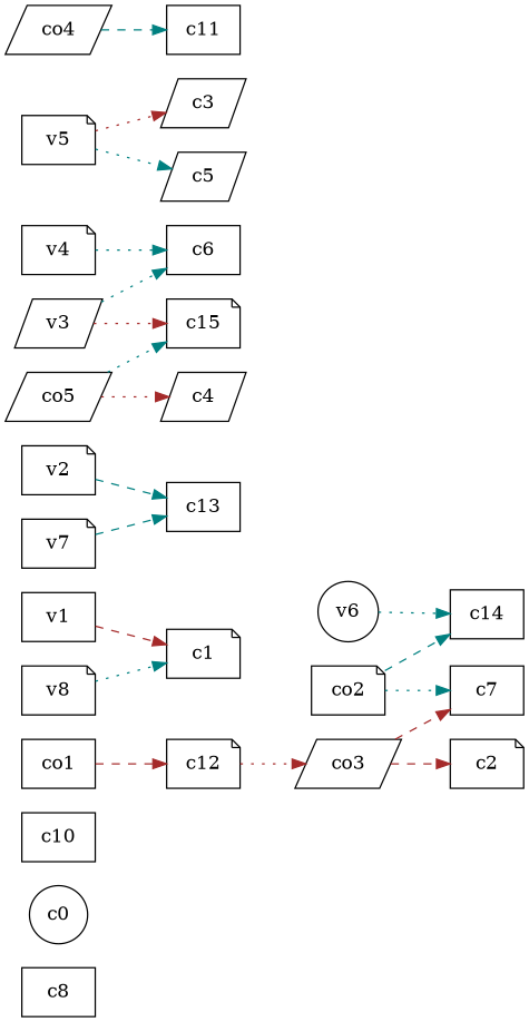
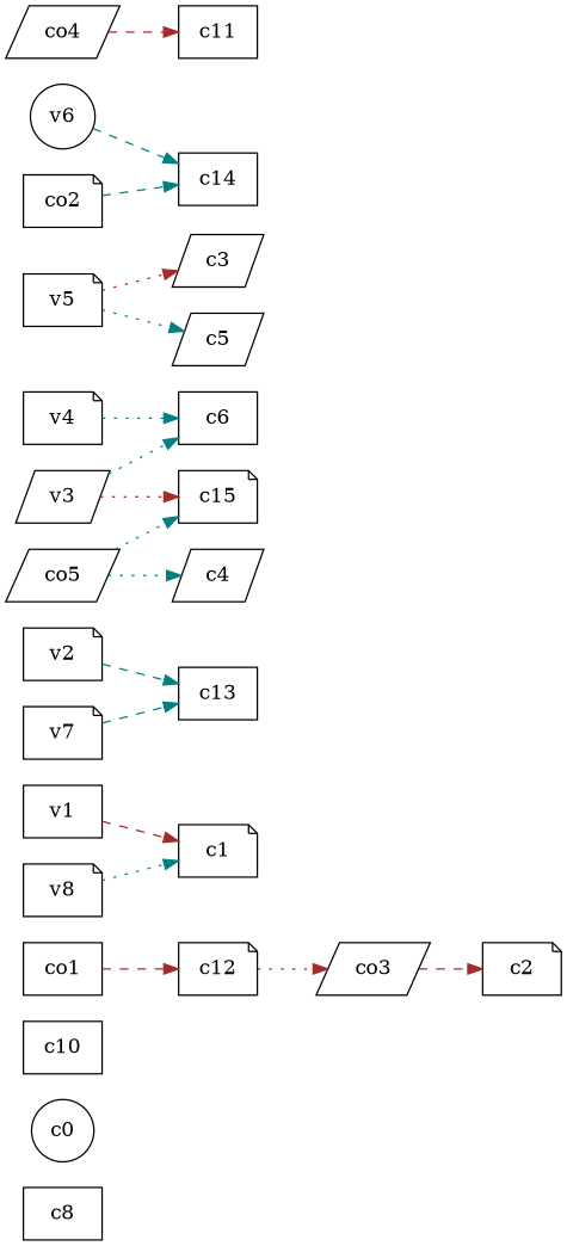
  strict digraph {
    rankdir=LR
    node [shape=note]
    edge [color=teal style=dotted weight=1]
    c8 [shape=box]
    n2 [label=c0 shape=circle]
    c10 [shape=box]
    co3 [shape=parallelogram]
    c12
-   c7 [shape=box]
    c2
    v1 [shape=box]
    c1
    c13 [shape=box]
    v2
    v3 [shape=parallelogram]
    c6 [shape=box]
    c15
    v4
    c3 [shape=parallelogram]
    v5
    c5 [shape=parallelogram]
    v6 [shape=circle]
    c14 [shape=box]
    v7
    v8
    co1 [shape=box]
    co2
    co4 [shape=parallelogram]
    c11 [shape=box]
    co5 [shape=parallelogram]
    c4 [shape=parallelogram]
-   co3 -> c7 [color=brown style=dashed]
    co3 -> c2 [color=brown style=dashed]
    c12 -> co3 [color=brown]
    v1 -> c1 [color=brown style=dashed]
    v2 -> c13 [style=dashed]
    v3 -> c6
    v3 -> c15 [color=brown]
    v4 -> c6
    v5 -> c3 [color=brown]
    v5 -> c5
-   v6 -> c14
+   v6 -> c14 [style=dashed]
    v7 -> c13 [style=dashed]
    v8 -> c1
    co1 -> c12 [color=brown style=dashed]
-   co2 -> c7
    co2 -> c14 [style=dashed]
-   co4 -> c11 [style=dashed]
+   co4 -> c11 [color=brown style=dashed]
    co5 -> c15
-   co5 -> c4 [color=brown]
+   co5 -> c4
  }
